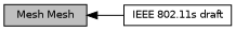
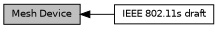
  digraph {
    rankdir=LR
    node [color=black fontname=Helvetica fontsize=10 shape=record style=filled]
-   n1 [fillcolor=grey75 fontcolor=black height=0.2 label="Mesh Mesh" width=0.4]
+   n1 [fillcolor=grey75 fontcolor=black height=0.2 label="Mesh Device" width=0.4]
    n2 [fillcolor=white height=0.2 label="IEEE 802.11s draft" width=0.4]
    n1 -> n2 [dir=back fontname=Helvetica fontsize=10 labelfontname=Helvetica labelfontsize=10 shape=plaintext style=solid]
  }
